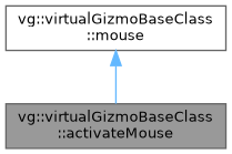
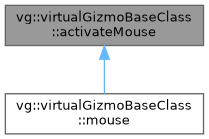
  digraph {
    rankdir=TB
    node [fontname=Helvetica fontsize=10 shape=box style=filled]
    n1 [color=gray40 fillcolor=grey60 fontcolor=black height=0.2 label="vg::virtualGizmoBaseClass\l::activateMouse" width=0.4]
    n2 [color=grey40 fillcolor=white height=0.2 label="vg::virtualGizmoBaseClass\l::mouse" width=0.4]
-   n2 -> n1 [color=steelblue1 dir=back fontname=Helvetica fontsize=10 labelfontname=Helvetica labelfontsize=10 style=solid]
+   n1 -> n2 [color=steelblue1 dir=back fontname=Helvetica fontsize=10 labelfontname=Helvetica labelfontsize=10 style=solid]
  }
